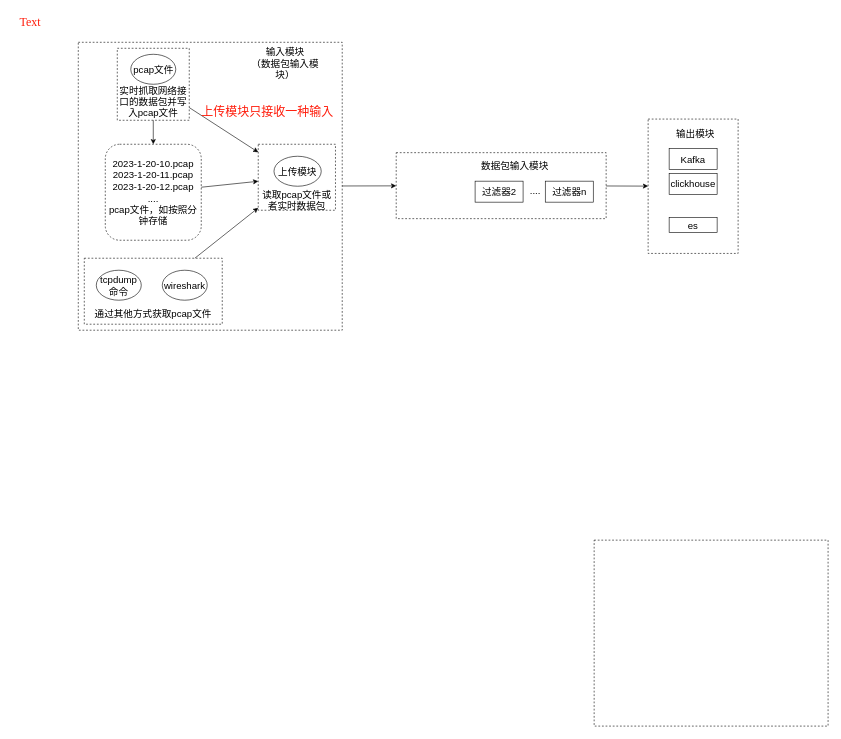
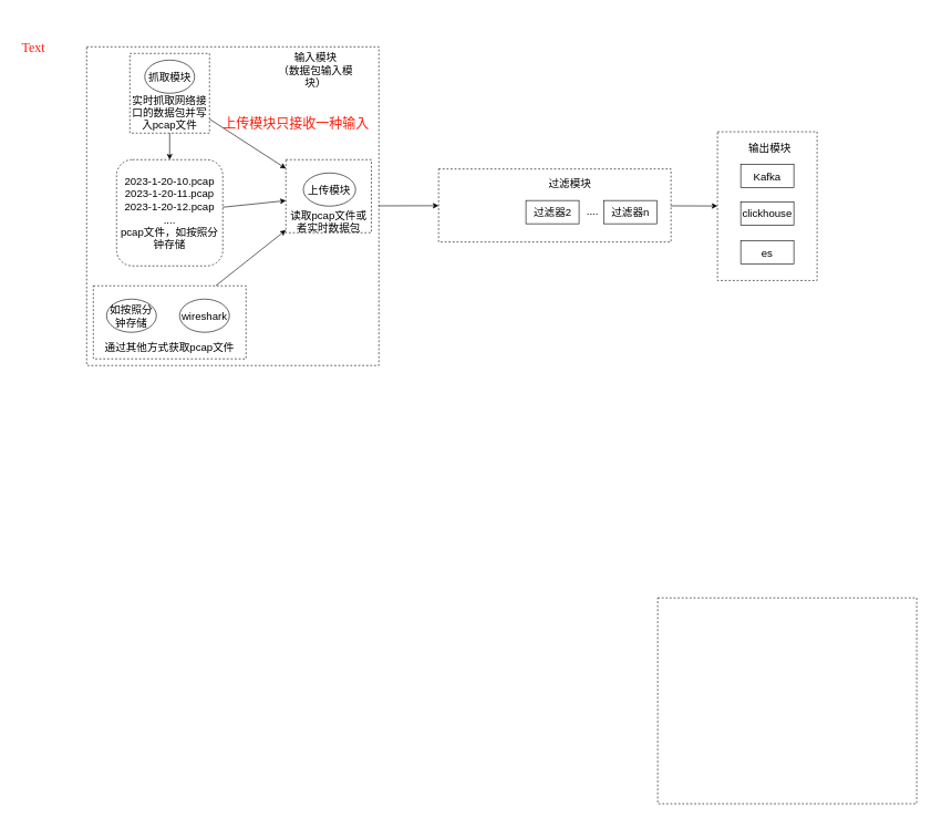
  <mxCell id="0" />
  <mxCell id="1" parent="0" />
  <mxCell id="2" value="" style="rounded=0;whiteSpace=wrap;html=1;dashed=1;" parent="1" vertex="1"><mxGeometry x="1080" y="198" width="150" height="224" as="geometry" /></mxCell>
  <mxCell id="3" value="" style="rounded=0;whiteSpace=wrap;html=1;dashed=1;" parent="1" vertex="1"><mxGeometry x="660" y="254" width="350" height="110" as="geometry" /></mxCell>
  <mxCell id="4" value="" style="rounded=0;whiteSpace=wrap;html=1;dashed=1;" parent="1" vertex="1"><mxGeometry x="130" y="70" width="440" height="480" as="geometry" /></mxCell>
  <mxCell id="5" value="&lt;font style=&quot;font-size: 16px;&quot;&gt;&lt;br&gt;&lt;br&gt;&lt;br&gt;实时抓取网络接口的数据包并写入pcap文件&lt;/font&gt;" style="whiteSpace=wrap;html=1;aspect=fixed;dashed=1;" parent="1" vertex="1"><mxGeometry x="195" y="80" width="120" height="120" as="geometry" /></mxCell>
- <mxCell id="6" value="&lt;font style=&quot;font-size: 16px;&quot;&gt;pcap文件&lt;/font&gt;" style="ellipse;whiteSpace=wrap;html=1;" parent="1" vertex="1"><mxGeometry x="217.5" y="90" width="75" height="50" as="geometry" /></mxCell>
+ <mxCell id="6" value="&lt;font style=&quot;font-size: 16px;&quot;&gt;抓取模块&lt;/font&gt;" style="ellipse;whiteSpace=wrap;html=1;" parent="1" vertex="1"><mxGeometry x="217.5" y="90" width="75" height="50" as="geometry" /></mxCell>
  <mxCell id="7" value="&lt;font style=&quot;font-size: 16px;&quot;&gt;2023-1-20-10.pcap&lt;br&gt;2023-1-20-11.pcap&lt;br&gt;2023-1-20-12.pcap&lt;br&gt;....&lt;br&gt;pcap文件，如按照分钟存储&lt;/font&gt;" style="whiteSpace=wrap;html=1;aspect=fixed;dashed=1;rounded=1;" parent="1" vertex="1"><mxGeometry x="175" y="240" width="160" height="160" as="geometry" /></mxCell>
  <mxCell id="8" value="" style="edgeStyle=none;orthogonalLoop=1;jettySize=auto;html=1;rounded=0;" parent="1" source="5" target="7" edge="1"><mxGeometry width="80" relative="1" as="geometry"><mxPoint x="360" y="310" as="sourcePoint" /><mxPoint x="440" y="310" as="targetPoint" /><Array as="points" /></mxGeometry></mxCell>
  <mxCell id="9" value="&lt;font style=&quot;font-size: 16px;&quot;&gt;&lt;br&gt;&lt;br&gt;&lt;br&gt;&lt;br&gt;通过其他方式获取pcap文件&lt;/font&gt;" style="rounded=0;whiteSpace=wrap;html=1;dashed=1;" parent="1" vertex="1"><mxGeometry x="140" y="430" width="230" height="110" as="geometry" /></mxCell>
- <mxCell id="10" value="&lt;font style=&quot;font-size: 16px;&quot;&gt;tcpdump命令&lt;/font&gt;" style="ellipse;whiteSpace=wrap;html=1;" parent="1" vertex="1"><mxGeometry x="160" y="450" width="75" height="50" as="geometry" /></mxCell>
+ <mxCell id="10" value="&lt;font style=&quot;font-size: 16px;&quot;&gt;如按照分钟存储&lt;/font&gt;" style="ellipse;whiteSpace=wrap;html=1;" parent="1" vertex="1"><mxGeometry x="160" y="450" width="75" height="50" as="geometry" /></mxCell>
  <mxCell id="11" value="&lt;font style=&quot;font-size: 16px;&quot;&gt;wireshark&lt;/font&gt;" style="ellipse;whiteSpace=wrap;html=1;" parent="1" vertex="1"><mxGeometry x="270" y="450" width="75" height="50" as="geometry" /></mxCell>
  <mxCell id="12" value="&lt;font style=&quot;font-size: 16px;&quot;&gt;&lt;br&gt;&lt;br&gt;&lt;br&gt;&lt;br&gt;读取pcap文件或者实时数据包&lt;/font&gt;" style="rounded=0;whiteSpace=wrap;html=1;dashed=1;" parent="1" vertex="1"><mxGeometry x="430" y="240" width="128.75" height="110" as="geometry" /></mxCell>
  <mxCell id="13" value="&lt;font style=&quot;font-size: 16px;&quot;&gt;上传模块&lt;/font&gt;" style="ellipse;whiteSpace=wrap;html=1;" parent="1" vertex="1"><mxGeometry x="456.25" y="260" width="78.75" height="50" as="geometry" /></mxCell>
  <mxCell id="14" value="" style="endArrow=classic;html=1;rounded=0;" parent="1" source="7" target="12" edge="1"><mxGeometry width="50" height="50" relative="1" as="geometry"><mxPoint x="470" y="380" as="sourcePoint" /><mxPoint x="520" y="330" as="targetPoint" /></mxGeometry></mxCell>
  <mxCell id="15" value="" style="endArrow=classic;html=1;rounded=0;" parent="1" source="9" target="12" edge="1"><mxGeometry width="50" height="50" relative="1" as="geometry"><mxPoint x="390" y="570" as="sourcePoint" /><mxPoint x="440" y="520" as="targetPoint" /></mxGeometry></mxCell>
  <mxCell id="16" value="&lt;font style=&quot;font-size: 16px;&quot;&gt;输入模块&lt;br&gt;（数据包输入模块）&lt;/font&gt;" style="text;strokeColor=none;align=center;fillColor=none;html=1;verticalAlign=middle;whiteSpace=wrap;rounded=0;" parent="1" vertex="1"><mxGeometry x="416.25" y="80" width="117.5" height="50" as="geometry" /></mxCell>
  <mxCell id="17" value="" style="rounded=0;whiteSpace=wrap;html=1;dashed=1;" parent="1" vertex="1"><mxGeometry x="990" y="900" width="390" height="310" as="geometry" /></mxCell>
  <mxCell id="18" value="&lt;font style=&quot;font-size: 16px;&quot;&gt;过滤器2&lt;/font&gt;" style="rounded=0;whiteSpace=wrap;html=1;" parent="1" vertex="1"><mxGeometry x="791.5" y="301.5" width="80" height="35" as="geometry" /></mxCell>
  <mxCell id="19" value="&lt;font style=&quot;font-size: 16px;&quot;&gt;过滤器n&lt;/font&gt;" style="rounded=0;whiteSpace=wrap;html=1;" parent="1" vertex="1"><mxGeometry x="908.5" y="301.5" width="80" height="35" as="geometry" /></mxCell>
  <mxCell id="20" value="...." style="text;strokeColor=none;align=center;fillColor=none;html=1;verticalAlign=middle;whiteSpace=wrap;rounded=0;fontSize=16;" parent="1" vertex="1"><mxGeometry x="861.5" y="301.5" width="60" height="30" as="geometry" /></mxCell>
- <mxCell id="21" value="&lt;span style=&quot;font-size: 16px;&quot;&gt;数据包输入模块&lt;/span&gt;" style="text;strokeColor=none;align=center;fillColor=none;html=1;verticalAlign=middle;whiteSpace=wrap;rounded=0;" parent="1" vertex="1"><mxGeometry x="798.75" y="250" width="117.5" height="50" as="geometry" /></mxCell>
+ <mxCell id="21" value="&lt;span style=&quot;font-size: 16px;&quot;&gt;过滤模块&lt;/span&gt;" style="text;strokeColor=none;align=center;fillColor=none;html=1;verticalAlign=middle;whiteSpace=wrap;rounded=0;" parent="1" vertex="1"><mxGeometry x="798.75" y="250" width="117.5" height="50" as="geometry" /></mxCell>
  <mxCell id="22" value="" style="endArrow=classic;html=1;rounded=0;fontSize=16;" parent="1" source="4" target="3" edge="1"><mxGeometry width="50" height="50" relative="1" as="geometry"><mxPoint x="630" y="740" as="sourcePoint" /><mxPoint x="680" y="690" as="targetPoint" /></mxGeometry></mxCell>
  <mxCell id="23" value="&lt;span style=&quot;font-size: 16px;&quot;&gt;输出模块&lt;/span&gt;" style="text;strokeColor=none;align=center;fillColor=none;html=1;verticalAlign=middle;whiteSpace=wrap;rounded=0;" parent="1" vertex="1"><mxGeometry x="1100" y="198" width="117.5" height="50" as="geometry" /></mxCell>
  <mxCell id="24" value="&lt;font style=&quot;font-size: 16px;&quot;&gt;Kafka&lt;/font&gt;" style="rounded=0;whiteSpace=wrap;html=1;" parent="1" vertex="1"><mxGeometry x="1115" y="247" width="80" height="35" as="geometry" /></mxCell>
- <mxCell id="25" value="&lt;font style=&quot;font-size: 16px;&quot;&gt;clickhouse&lt;/font&gt;" style="rounded=0;whiteSpace=wrap;html=1;" parent="1" vertex="1"><mxGeometry x="1115" y="288.5" width="80" height="35" as="geometry" /></mxCell>
- <mxCell id="26" value="&lt;font style=&quot;font-size: 16px;&quot;&gt;es&lt;/font&gt;" style="rounded=0;whiteSpace=wrap;html=1;" parent="1" vertex="1"><mxGeometry x="1115" y="362" width="80" height="25" as="geometry" /></mxCell>
+ <mxCell id="25" value="&lt;font style=&quot;font-size: 16px;&quot;&gt;clickhouse&lt;/font&gt;" style="rounded=0;whiteSpace=wrap;html=1;" parent="1" vertex="1"><mxGeometry x="1115" y="303.5" width="80" height="35" as="geometry" /></mxCell>
+ <mxCell id="26" value="&lt;font style=&quot;font-size: 16px;&quot;&gt;es&lt;/font&gt;" style="rounded=0;whiteSpace=wrap;html=1;" parent="1" vertex="1"><mxGeometry x="1115" y="362" width="80" height="35" as="geometry" /></mxCell>
  <mxCell id="27" value="" style="endArrow=classic;html=1;rounded=0;fontSize=16;" parent="1" source="3" target="2" edge="1"><mxGeometry width="50" height="50" relative="1" as="geometry"><mxPoint x="1040" y="570" as="sourcePoint" /><mxPoint x="1090" y="520" as="targetPoint" /></mxGeometry></mxCell>
  <mxCell id="28" value="" style="endArrow=classic;html=1;rounded=0;fontSize=16;" parent="1" source="5" target="12" edge="1"><mxGeometry width="50" height="50" relative="1" as="geometry"><mxPoint x="710" y="160" as="sourcePoint" /><mxPoint x="760" y="110" as="targetPoint" /></mxGeometry></mxCell>
  <mxCell id="29" value="&lt;font color=&quot;#ff1b0a&quot;&gt;上传模块只接收一种输入&lt;/font&gt;" style="text;html=1;align=center;verticalAlign=middle;resizable=0;points=[];autosize=1;strokeColor=none;fillColor=none;fontSize=20;fontFamily=Architects Daughter;" parent="1" vertex="1"><mxGeometry x="325" y="165" width="240" height="40" as="geometry" /></mxCell>
- <mxCell id="30" value="Text" style="text;html=1;strokeColor=none;fillColor=none;align=center;verticalAlign=middle;whiteSpace=wrap;rounded=0;fontSize=20;fontFamily=Architects Daughter;fontColor=#FF1B0A;" parent="1" vertex="1"><mxGeometry x="20" y="20" width="60" height="30" as="geometry" /></mxCell>
+ <mxCell id="30" value="Text" style="text;html=1;strokeColor=none;fillColor=none;align=center;verticalAlign=middle;whiteSpace=wrap;rounded=0;fontSize=20;fontFamily=Architects Daughter;fontColor=#FF1B0A;" parent="1" vertex="1"><mxGeometry x="20" y="55" width="60" height="30" as="geometry" /></mxCell>
